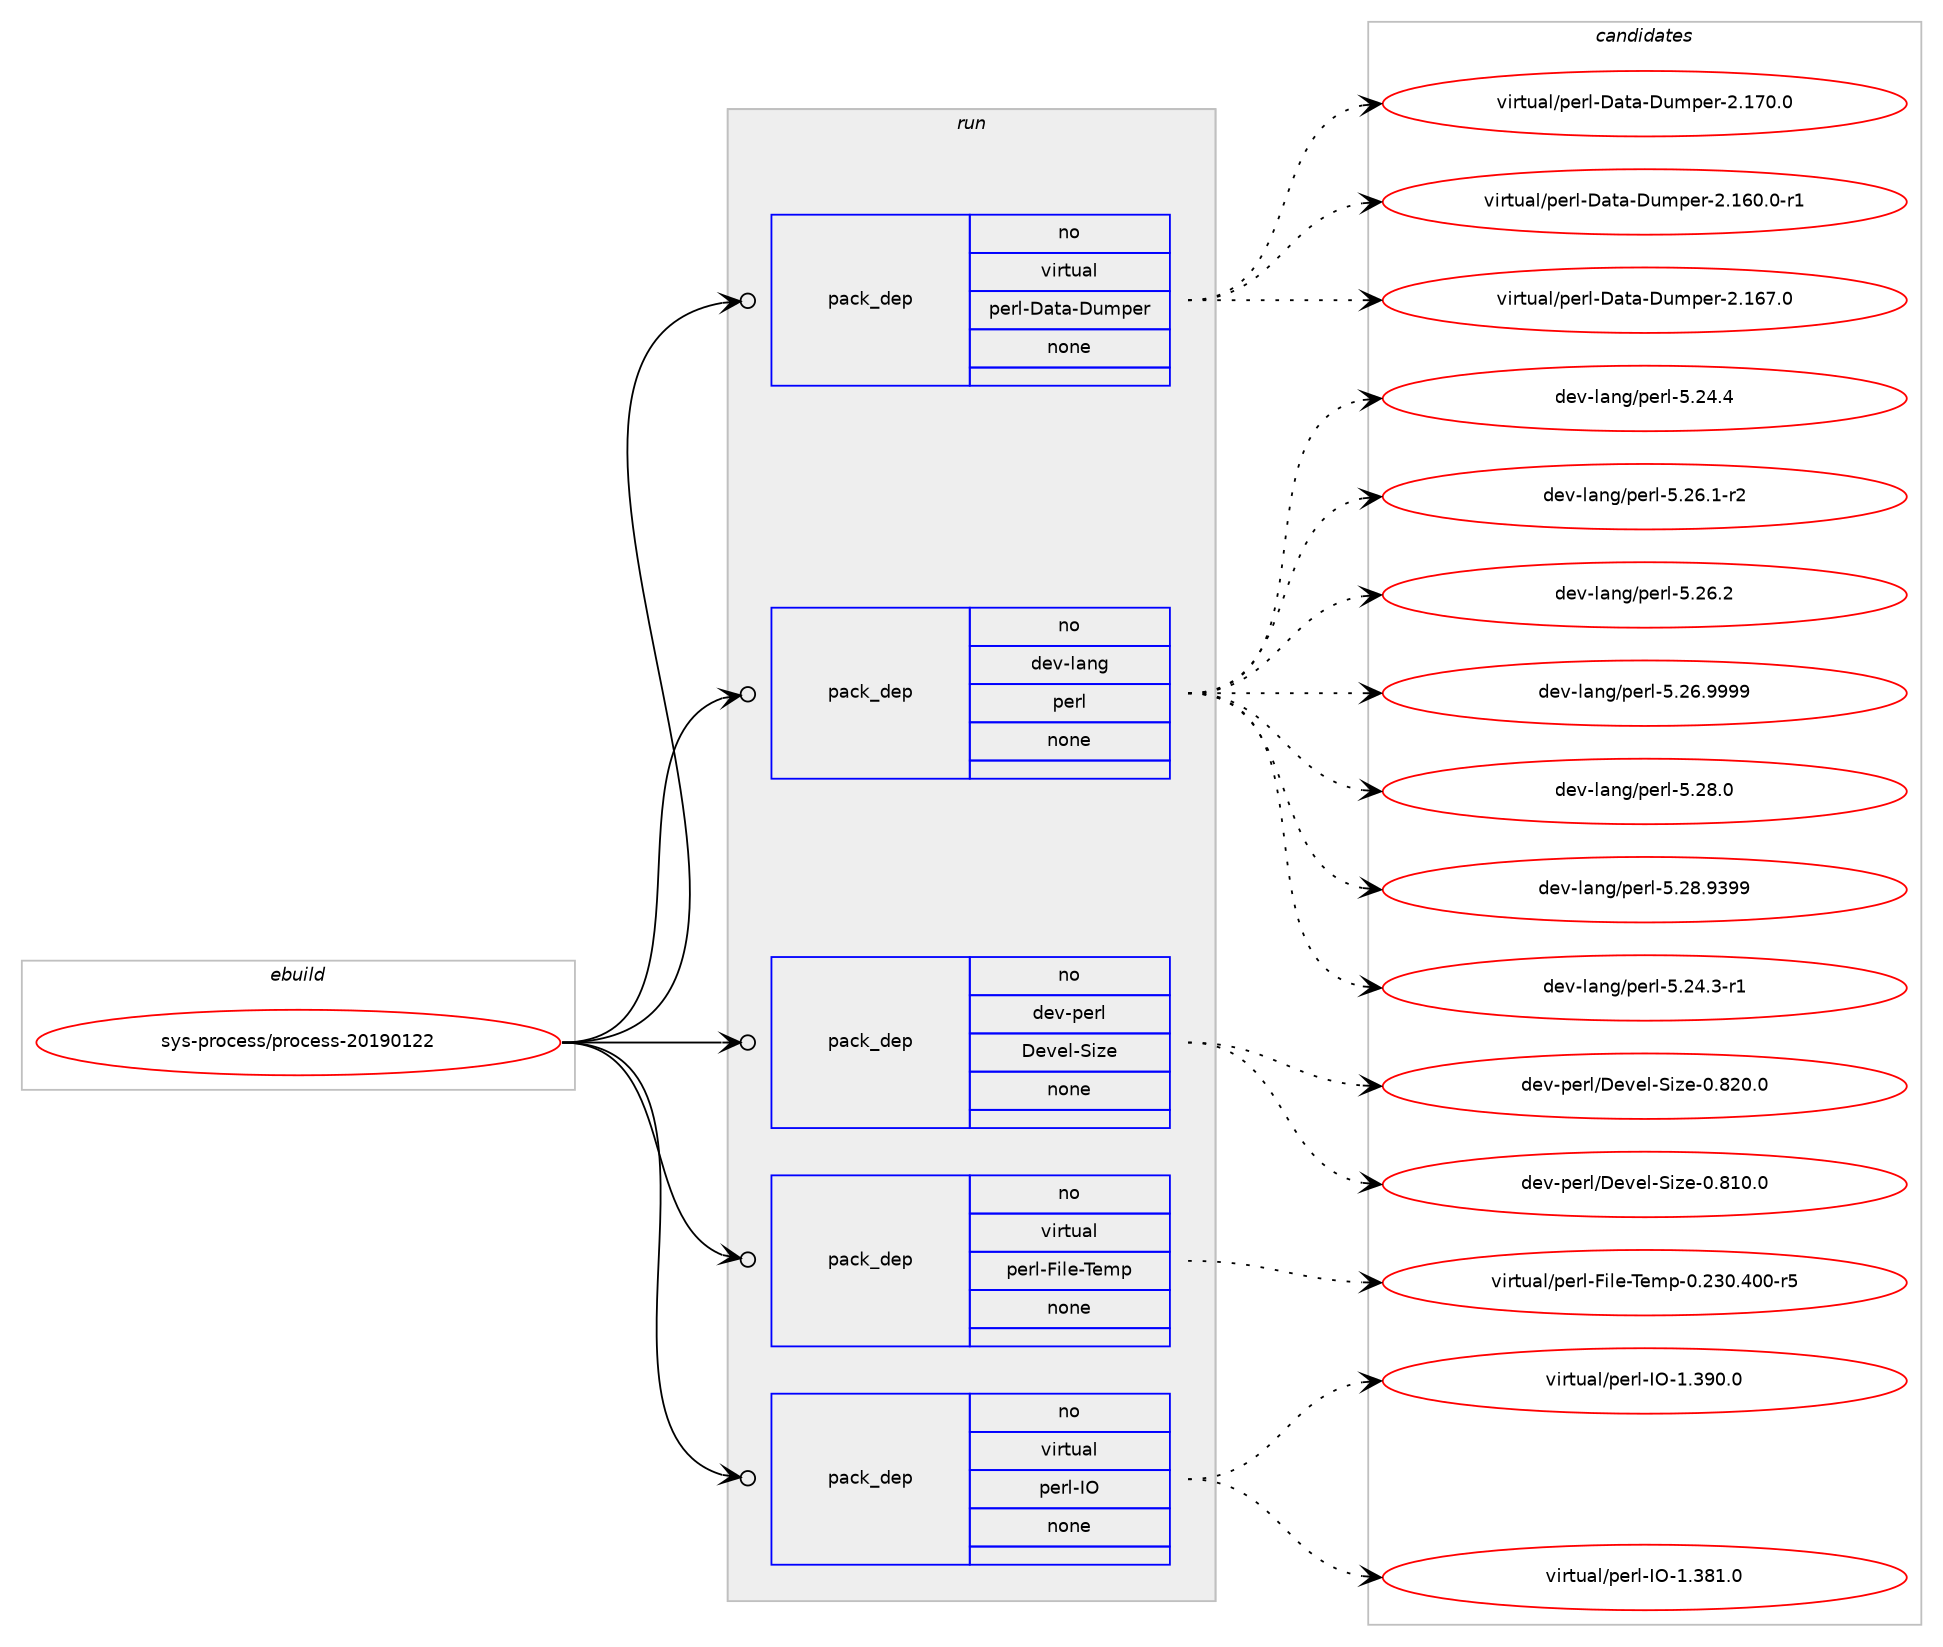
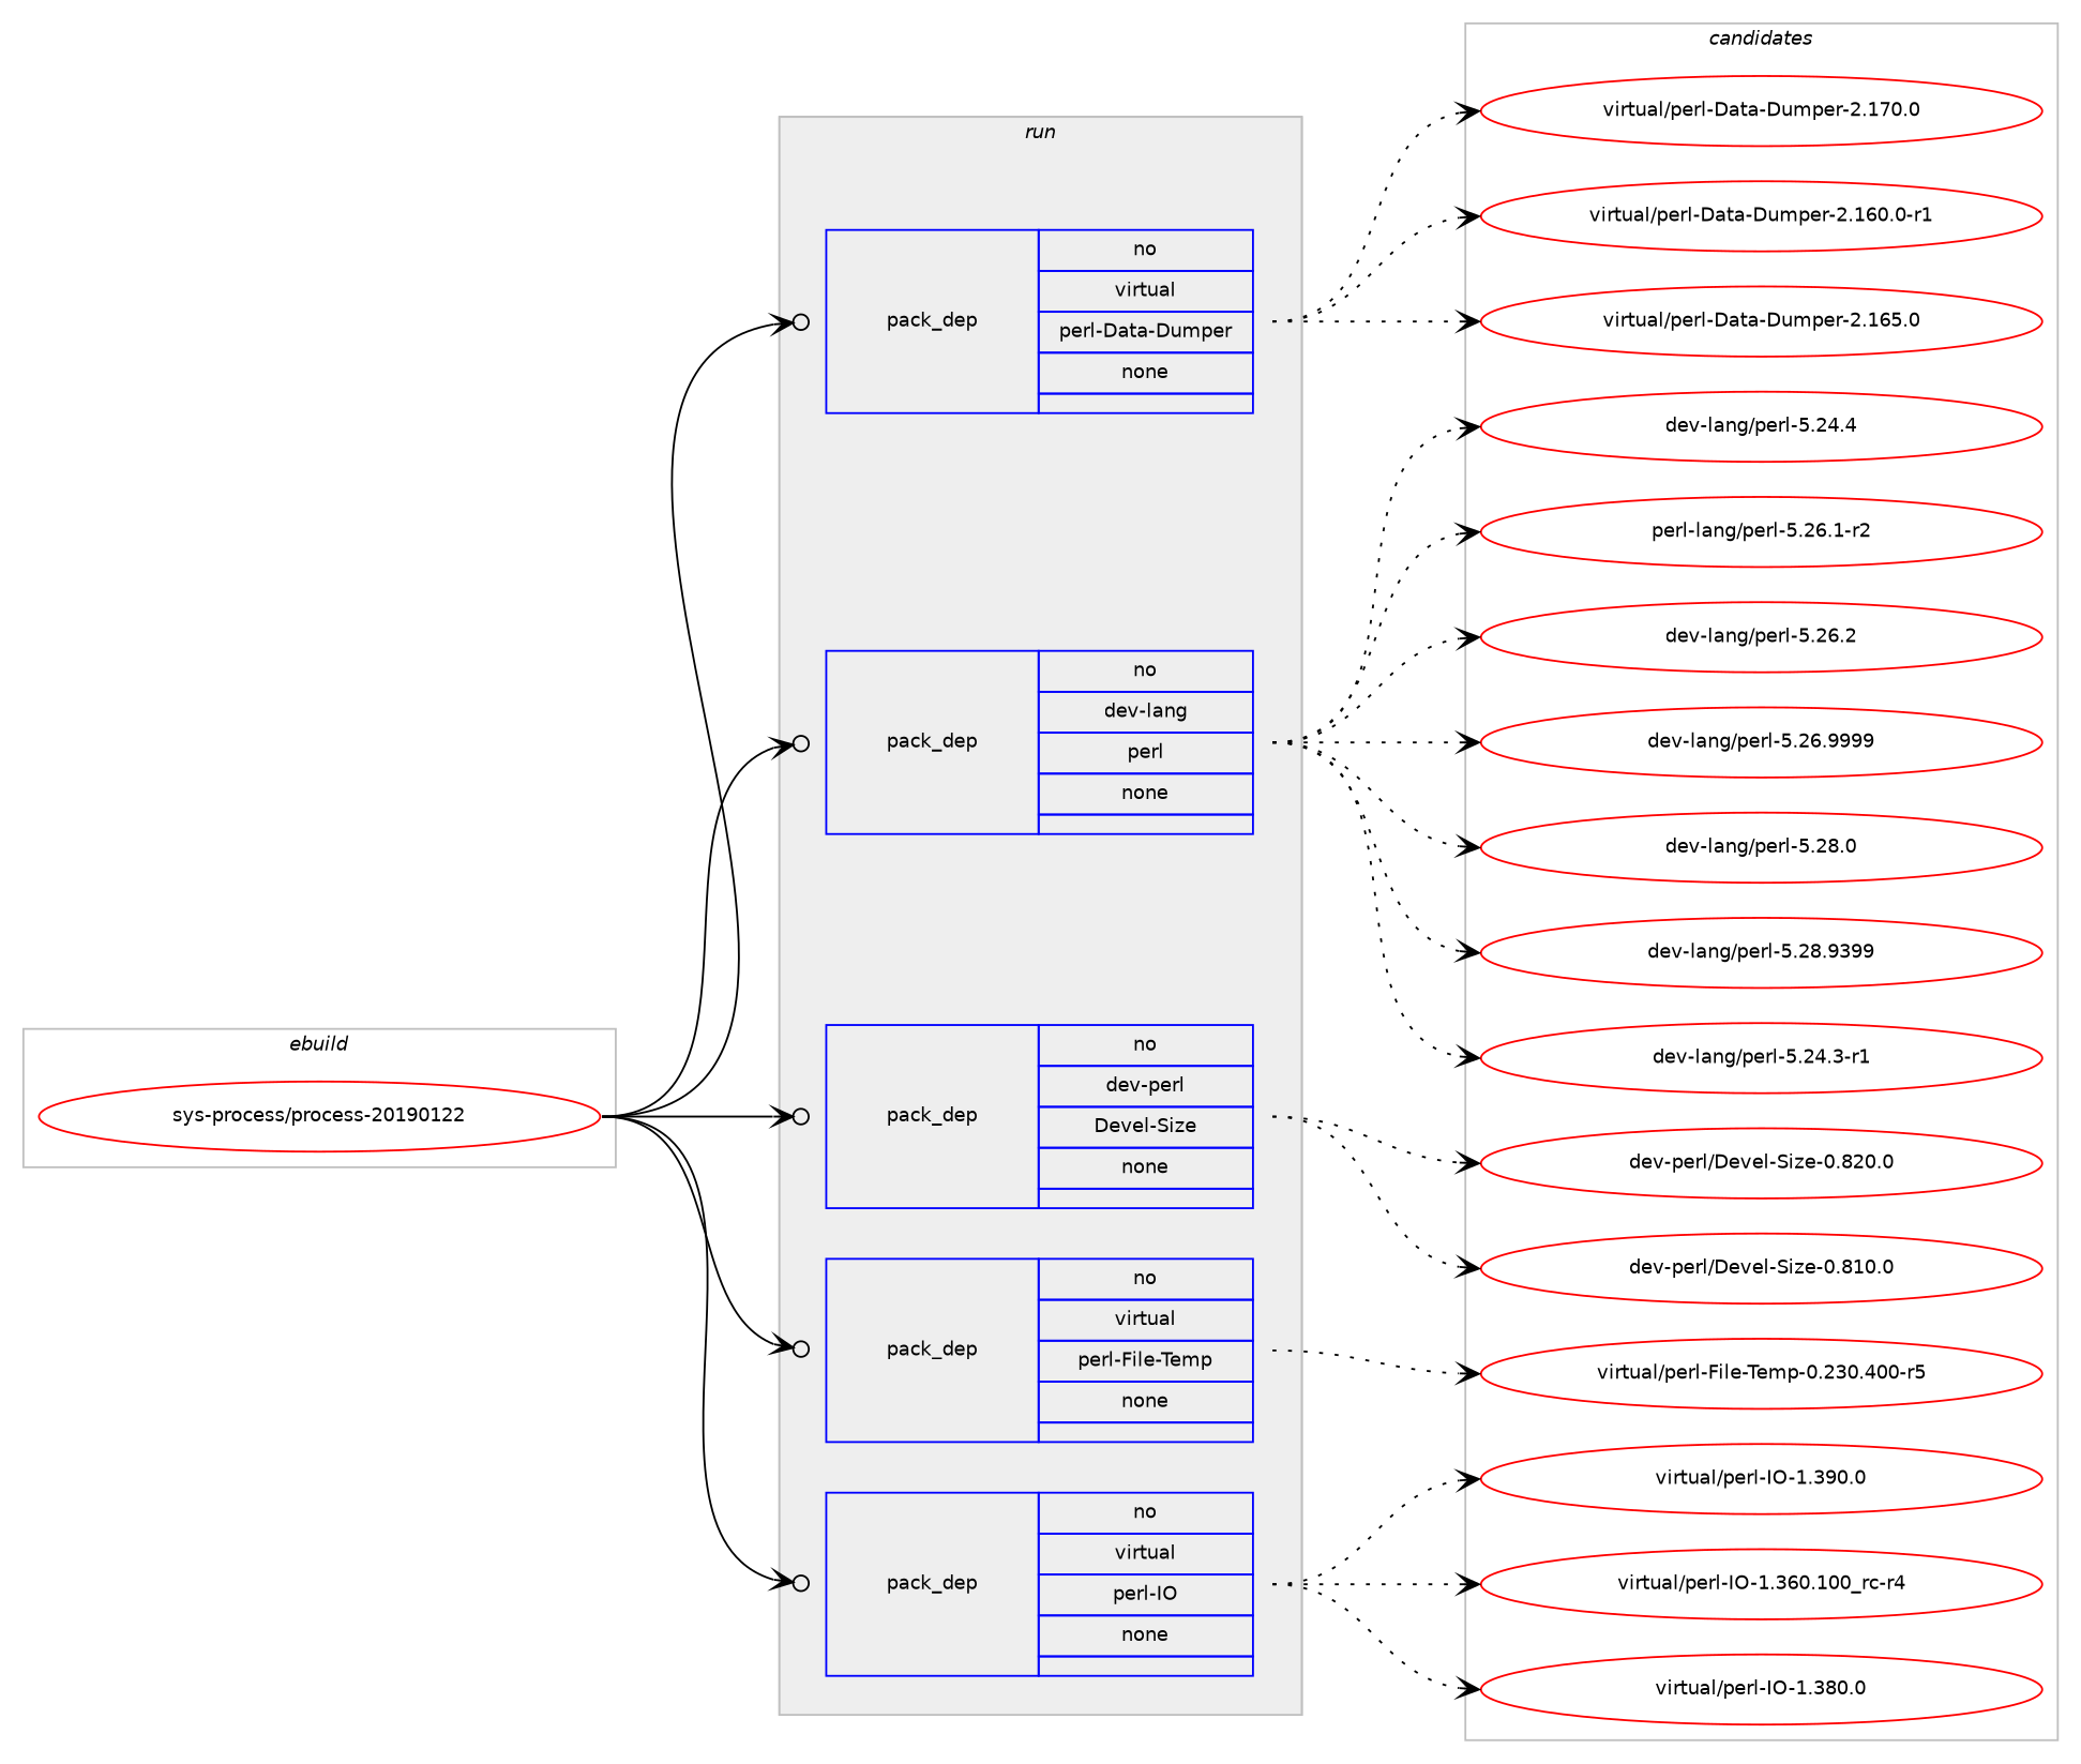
  digraph {
    compound=true
    concentrate=true
    fontname=Helvetica
    fontsize=10
    newrank=true
    rankdir=LR
    ranksep=1.5
    node [color=red fontname=Helvetica fontsize=10]
    edge [arrowhead=vee headport=w style=dotted tailport=e weight=100]
    n1 [label="sys-process/process-20190122" width=4]
    n2 [color=blue label=<<TABLE BORDER="0" CELLBORDER="1" CELLSPACING="0" CELLPADDING="4" WIDTH="220"><TR><TD ROWSPAN="6" CELLPADDING="30">pack_dep</TD></TR><TR><TD WIDTH="110">no</TD></TR><TR><TD>virtual</TD></TR><TR><TD>perl-Data-Dumper</TD></TR><TR><TD>none</TD></TR><TR><TD></TD></TR></TABLE>> shape=none]
    n3 [color=blue label=<<TABLE BORDER="0" CELLBORDER="1" CELLSPACING="0" CELLPADDING="4" WIDTH="220"><TR><TD ROWSPAN="6" CELLPADDING="30">pack_dep</TD></TR><TR><TD WIDTH="110">no</TD></TR><TR><TD>dev-lang</TD></TR><TR><TD>perl</TD></TR><TR><TD>none</TD></TR><TR><TD></TD></TR></TABLE>> shape=none]
    n4 [color=blue label=<<TABLE BORDER="0" CELLBORDER="1" CELLSPACING="0" CELLPADDING="4" WIDTH="220"><TR><TD ROWSPAN="6" CELLPADDING="30">pack_dep</TD></TR><TR><TD WIDTH="110">no</TD></TR><TR><TD>dev-perl</TD></TR><TR><TD>Devel-Size</TD></TR><TR><TD>none</TD></TR><TR><TD></TD></TR></TABLE>> shape=none]
    n5 [color=blue label=<<TABLE BORDER="0" CELLBORDER="1" CELLSPACING="0" CELLPADDING="4" WIDTH="220"><TR><TD ROWSPAN="6" CELLPADDING="30">pack_dep</TD></TR><TR><TD WIDTH="110">no</TD></TR><TR><TD>virtual</TD></TR><TR><TD>perl-File-Temp</TD></TR><TR><TD>none</TD></TR><TR><TD></TD></TR></TABLE>> shape=none]
    n6 [color=blue label=<<TABLE BORDER="0" CELLBORDER="1" CELLSPACING="0" CELLPADDING="4" WIDTH="220"><TR><TD ROWSPAN="6" CELLPADDING="30">pack_dep</TD></TR><TR><TD WIDTH="110">no</TD></TR><TR><TD>virtual</TD></TR><TR><TD>perl-IO</TD></TR><TR><TD>none</TD></TR><TR><TD></TD></TR></TABLE>> shape=none]
    n7 [label="dev-lang/perl-5.24.3-r1" width=4]
    n8 [label="dev-lang/perl-5.24.4" width=4]
-   n9 [label="dev-lang/perl-5.26.1-r2" width=4]
+   n9 [label="perl-lang/perl-5.26.1-r2" width=4]
    n10 [label="dev-lang/perl-5.26.2" width=4]
    n11 [label="dev-lang/perl-5.26.9999" width=4]
    n12 [label="dev-lang/perl-5.28.0" width=4]
    n13 [label="dev-lang/perl-5.28.9399" width=4]
    n14 [label="dev-perl/Devel-Size-0.810.0" width=4]
    n15 [label="dev-perl/Devel-Size-0.820.0" width=4]
    n16 [label="virtual/perl-Data-Dumper-2.160.0-r1" width=4]
-   n17 [label="virtual/perl-Data-Dumper-2.167.0" width=4]
+   n17 [label="virtual/perl-Data-Dumper-2.165.0" width=4]
    n18 [label="virtual/perl-Data-Dumper-2.170.0" width=4]
    n19 [label="virtual/perl-File-Temp-0.230.400-r5" width=4]
-   n21 [label="virtual/perl-IO-1.381.0" width=4]
+   n20 [label="virtual/perl-IO-1.360.100_rc-r4" width=4]
+   n21 [label="virtual/perl-IO-1.380.0" width=4]
    n22 [label="virtual/perl-IO-1.390.0" width=4]
    subgraph cluster_1 {
      color=gray
      label=<<i>ebuild</i>>
      rank=same
      n1
    }
    subgraph cluster_2 {
      color=gray
      label=<<i>dependencies</i>>
      subgraph cluster_3 {
        color=gray
        fillcolor="#eeeeee"
        label=<<i>compile</i>>
        style=filled
      }
      subgraph cluster_4 {
        color=gray
        fillcolor="#eeeeee"
        label=<<i>compile and run</i>>
        style=filled
        subgraph sub_5 {
          color=gray
          fillcolor="#eeeeee"
          label=<<i>compile and run</i>>
          style=filled
          n2
        }
        subgraph sub_6 {
          color=gray
          fillcolor="#eeeeee"
          label=<<i>compile and run</i>>
          style=filled
          n3
        }
        subgraph sub_7 {
          color=gray
          fillcolor="#eeeeee"
          label=<<i>compile and run</i>>
          style=filled
          n4
        }
        subgraph sub_8 {
          color=gray
          fillcolor="#eeeeee"
          label=<<i>compile and run</i>>
          style=filled
          n5
        }
        subgraph sub_9 {
          color=gray
          fillcolor="#eeeeee"
          label=<<i>compile and run</i>>
          style=filled
          n6
        }
      }
      subgraph cluster_10 {
        color=gray
        fillcolor="#eeeeee"
        label=<<i>run</i>>
        style=filled
      }
    }
    subgraph cluster_11 {
      color=gray
      label=<<i>candidates</i>>
      rank=same
      subgraph sub_12 {
        color=black
        label=<<i>candidates</i>>
        nodesep=1
        rank=same
        n7
        n8
        n9
        n10
        n11
        n12
        n13
      }
      subgraph sub_13 {
        color=black
        label=<<i>candidates</i>>
        nodesep=1
        rank=same
        n14
        n15
      }
      subgraph sub_14 {
        color=black
        label=<<i>candidates</i>>
        nodesep=1
        rank=same
        n16
        n17
        n18
      }
      subgraph sub_15 {
        color=black
        label=<<i>candidates</i>>
        nodesep=1
        rank=same
        n19
      }
      subgraph sub_16 {
        color=black
        label=<<i>candidates</i>>
        nodesep=1
        rank=same
+       n20
        n21
        n22
      }
    }
    n1 -> n2 [arrowhead=odotvee style=solid weight=20]
    n1 -> n3 [arrowhead=odotvee style=solid weight=20]
    n1 -> n4 [arrowhead=odotvee style=solid weight=20]
    n1 -> n5 [arrowhead=odotvee style=solid weight=20]
    n1 -> n6 [arrowhead=odotvee style=solid weight=20]
    n2 -> n16
    n2 -> n17
    n2 -> n18
    n3 -> n7
    n3 -> n8
    n3 -> n9
    n3 -> n10
    n3 -> n11
    n3 -> n12
    n3 -> n13
    n4 -> n14
    n4 -> n15
    n5 -> n19
+   n6 -> n20
    n6 -> n21
    n6 -> n22
  }
